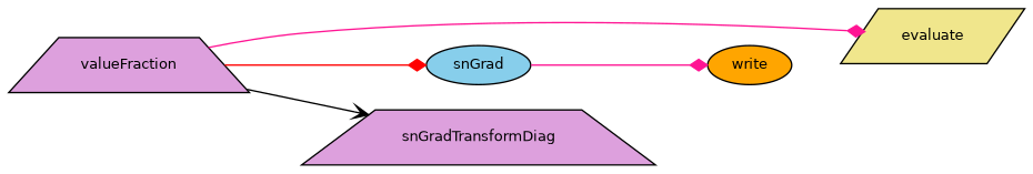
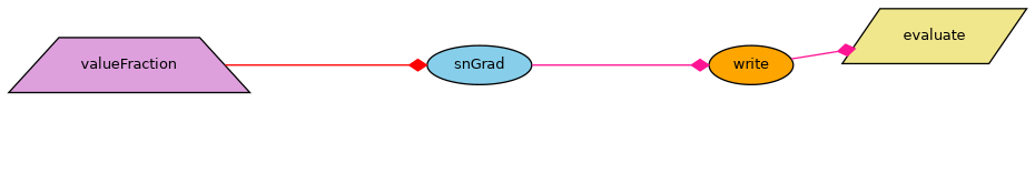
  digraph {
    rankdir=LR
    node [color=black fillcolor=plum fontname=Helvetica fontsize=10 shape=trapezium style=filled]
    edge [arrowhead=diamond color=deeppink fontname=Helvetica fontsize=10 labelfontname=Helvetica labelfontsize=10 style=solid]
    n1 [fontcolor=black height=0.2 label=valueFraction width=0.4]
    n2 [fillcolor=khaki height=0.2 label=evaluate shape=parallelogram width=0.4]
    n3 [fillcolor=skyblue height=0.2 label=snGrad shape=ellipse width=0.4]
-   n4 [height=0.2 label=snGradTransformDiag width=0.4]
    n5 [fillcolor=orange height=0.2 label=write shape=ellipse width=0.4]
-   n1 -> n2
+   n5 -> n2
    n1 -> n3 [color=red]
-   n1 -> n4 [arrowhead=vee color=black]
    n3 -> n5
  }
